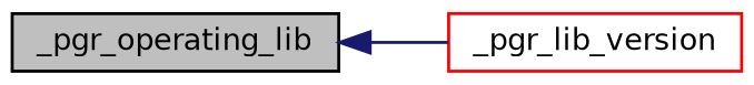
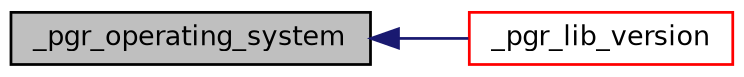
  digraph {
    rankdir=LR
    node [fontname=Helvetica fontsize=10 shape=record style=filled]
-   n1 [color=black fillcolor=grey75 fontcolor=black height=0.2 label=_pgr_operating_lib width=0.4]
+   n1 [color=black fillcolor=grey75 fontcolor=black height=0.2 label=_pgr_operating_system width=0.4]
    n2 [color=red fillcolor=white height=0.2 label=_pgr_lib_version width=0.4]
    n1 -> n2 [color=midnightblue dir=back fontname=Helvetica fontsize=10 labelfontname=Helvetica labelfontsize=10 style=solid]
  }
